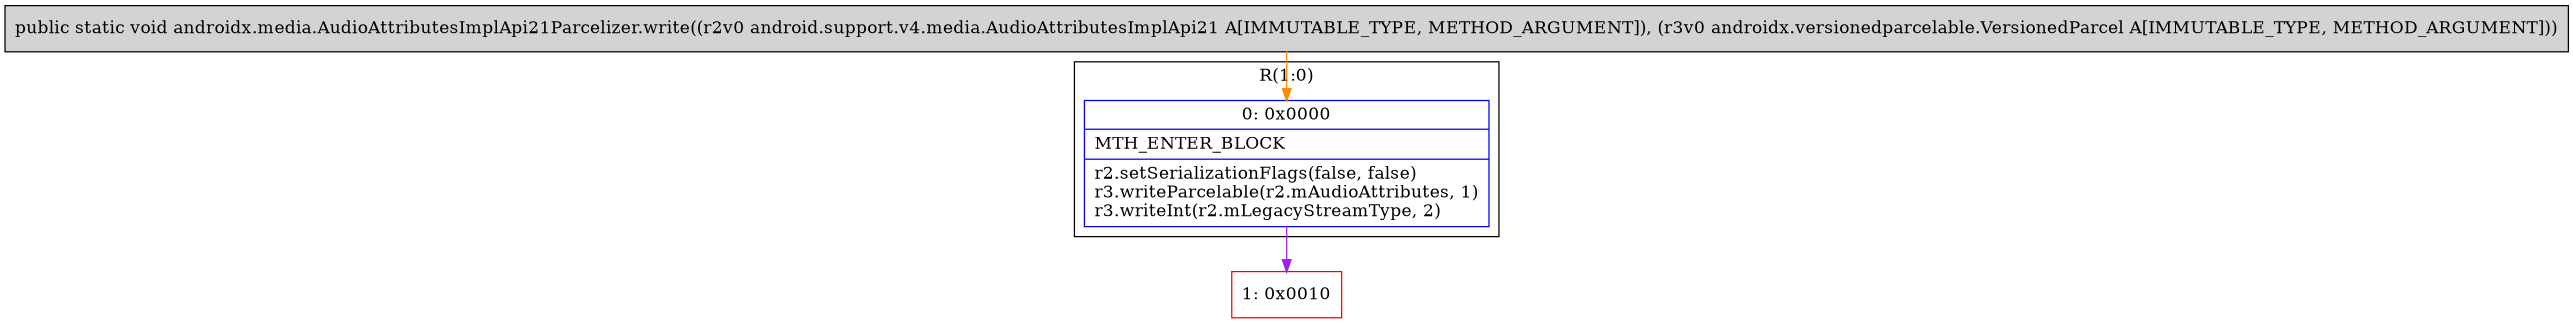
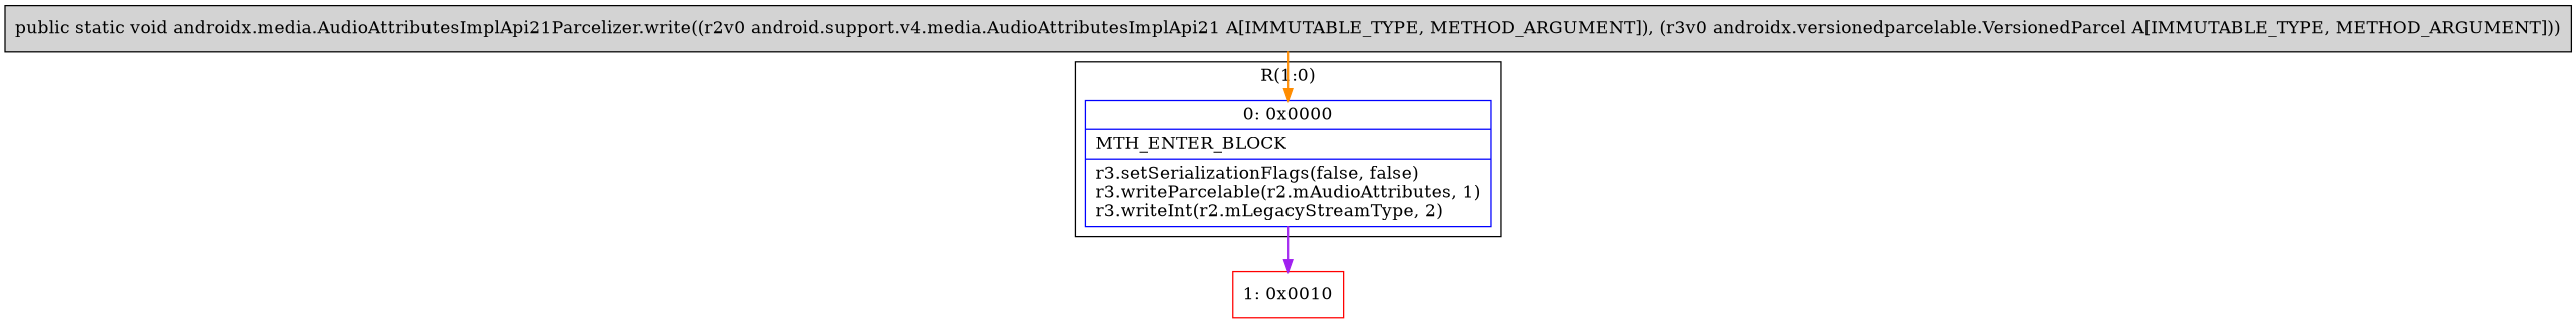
  digraph {
    fontname="DejaVu Serif"
    node [shape=record style=filled fillcolor=white fontname="DejaVu Serif"]
    edge [fontname="DejaVu Serif"]
-   n1 [color=blue label="{0\:\ 0x0000|MTH_ENTER_BLOCK\l|r2.setSerializationFlags(false, false)\lr3.writeParcelable(r2.mAudioAttributes, 1)\lr3.writeInt(r2.mLegacyStreamType, 2)\l}"]
+   n1 [color=blue label="{0\:\ 0x0000|MTH_ENTER_BLOCK\l|r3.setSerializationFlags(false, false)\lr3.writeParcelable(r2.mAudioAttributes, 1)\lr3.writeInt(r2.mLegacyStreamType, 2)\l}"]
    n2 [color=red label="{1\:\ 0x0010}"]
    n3 [label="{public static void androidx.media.AudioAttributesImplApi21Parcelizer.write((r2v0 android.support.v4.media.AudioAttributesImplApi21 A[IMMUTABLE_TYPE, METHOD_ARGUMENT]), (r3v0 androidx.versionedparcelable.VersionedParcel A[IMMUTABLE_TYPE, METHOD_ARGUMENT])) }" fillcolor=lightgrey]
    subgraph cluster_1 {
      label="R(1:0)"
      n1
    }
    n1 -> n2 [color=purple]
    n3 -> n1 [color=darkorange]
  }
